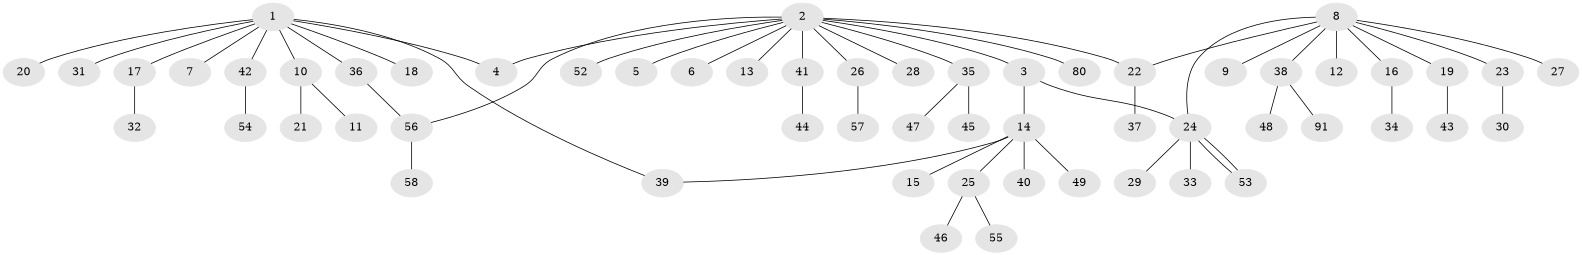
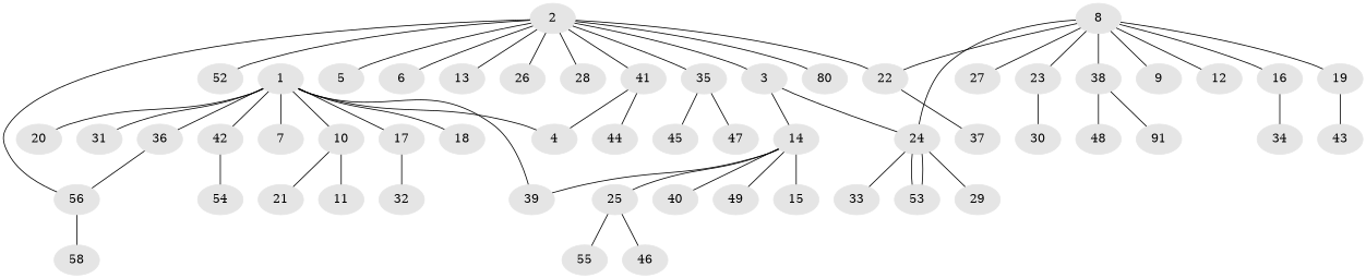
  graph {
    node [color=gray90 style=filled]
    1
    7
    10
    17
    18
    20
    31
    36
    39
    42
    4
    2
    3
    5
    6
    13
    22
    26
    28
    35
    41
    n22 [label=80]
    52
    56
    11
    21
    32
    54
    14
    24
    37
-   57
    45
    47
    44
    58
    8
    9
    12
    16
    19
    23
    27
    38
    15
    25
    40
    49
    29
    33
    53
    34
    43
    30
    48
    n56 [label=91]
    46
    55
    1 -- 7
    1 -- 10
    1 -- 17
    1 -- 18
    1 -- 20
    1 -- 31
    1 -- 36
    1 -- 39
    1 -- 42
    1 -- 4
    10 -- 11
    10 -- 21
    17 -- 32
    36 -- 56
    42 -- 54
-   2 -- 4
+   41 -- 4
    2 -- 3
    2 -- 5
    2 -- 6
    2 -- 13
    2 -- 22
    2 -- 26
    2 -- 28
    2 -- 35
    2 -- 41
    2 -- n22
    2 -- 52
    2 -- 56
    3 -- 14
    3 -- 24
    22 -- 37
-   26 -- 57
    35 -- 45
    35 -- 47
    41 -- 44
    56 -- 58
    14 -- 39
    14 -- 15
    14 -- 25
    14 -- 40
    14 -- 49
    24 -- 29
    24 -- 33
    24 -- 53
    24 -- 53
    8 -- 22
    8 -- 24
    8 -- 9
    8 -- 12
    8 -- 16
    8 -- 19
    8 -- 23
    8 -- 27
    8 -- 38
    16 -- 34
    19 -- 43
    23 -- 30
    38 -- 48
    38 -- n56
    25 -- 46
    25 -- 55
  }
